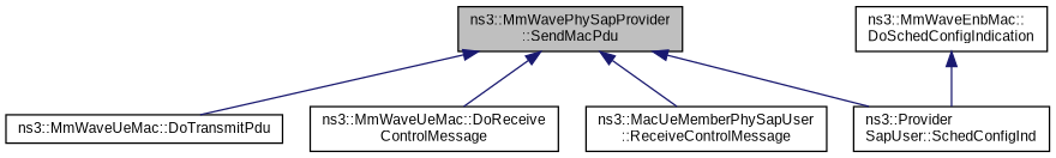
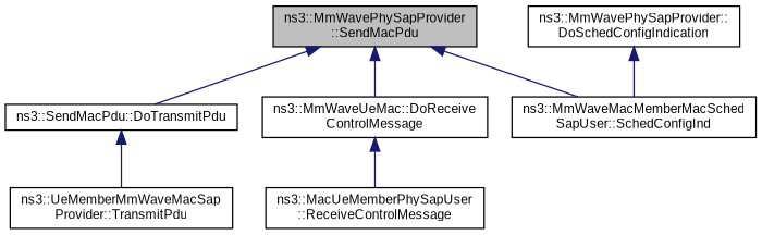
  digraph {
    fontname="Liberation Sans"
    rankdir=TB
    node [color=black fillcolor=white fontname="Liberation Sans" fontsize=10 shape=record style=filled]
    edge [color=midnightblue dir=back fontname="Liberation Sans" fontsize=10 labelfontname=Helvetica labelfontsize=10 style=solid]
    n1 [fillcolor=grey75 fontcolor=black height=0.2 label="ns3::MmWavePhySapProvider\l::SendMacPdu" width=0.4]
-   n2 [height=0.2 label="ns3::MmWaveUeMac::DoTransmitPdu" width=0.4]
+   n2 [height=0.2 label="ns3::SendMacPdu::DoTransmitPdu" width=0.4]
    n3 [height=0.2 label="ns3::MmWaveUeMac::DoReceive\lControlMessage" width=0.4]
-   n4 [height=0.2 label="ns3::Provider\lSapUser::SchedConfigInd" width=0.4]
-   n5 [height=0.2 label="ns3::MmWaveEnbMac::\lDoSchedConfigIndication" width=0.4]
+   n4 [height=0.2 label="ns3::MmWaveMacMemberMacSched\lSapUser::SchedConfigInd" width=0.4]
+   n5 [height=0.2 label="ns3::MmWavePhySapProvider::\lDoSchedConfigIndication" width=0.4]
+   n6 [height=0.2 label="ns3::UeMemberMmWaveMacSap\lProvider::TransmitPdu" width=0.4]
    n7 [height=0.2 label="ns3::MacUeMemberPhySapUser\l::ReceiveControlMessage" width=0.4]
    n1 -> n2
    n1 -> n3
    n1 -> n4
-   n1 -> n7
+   n2 -> n6
+   n3 -> n7
    n5 -> n4
  }
